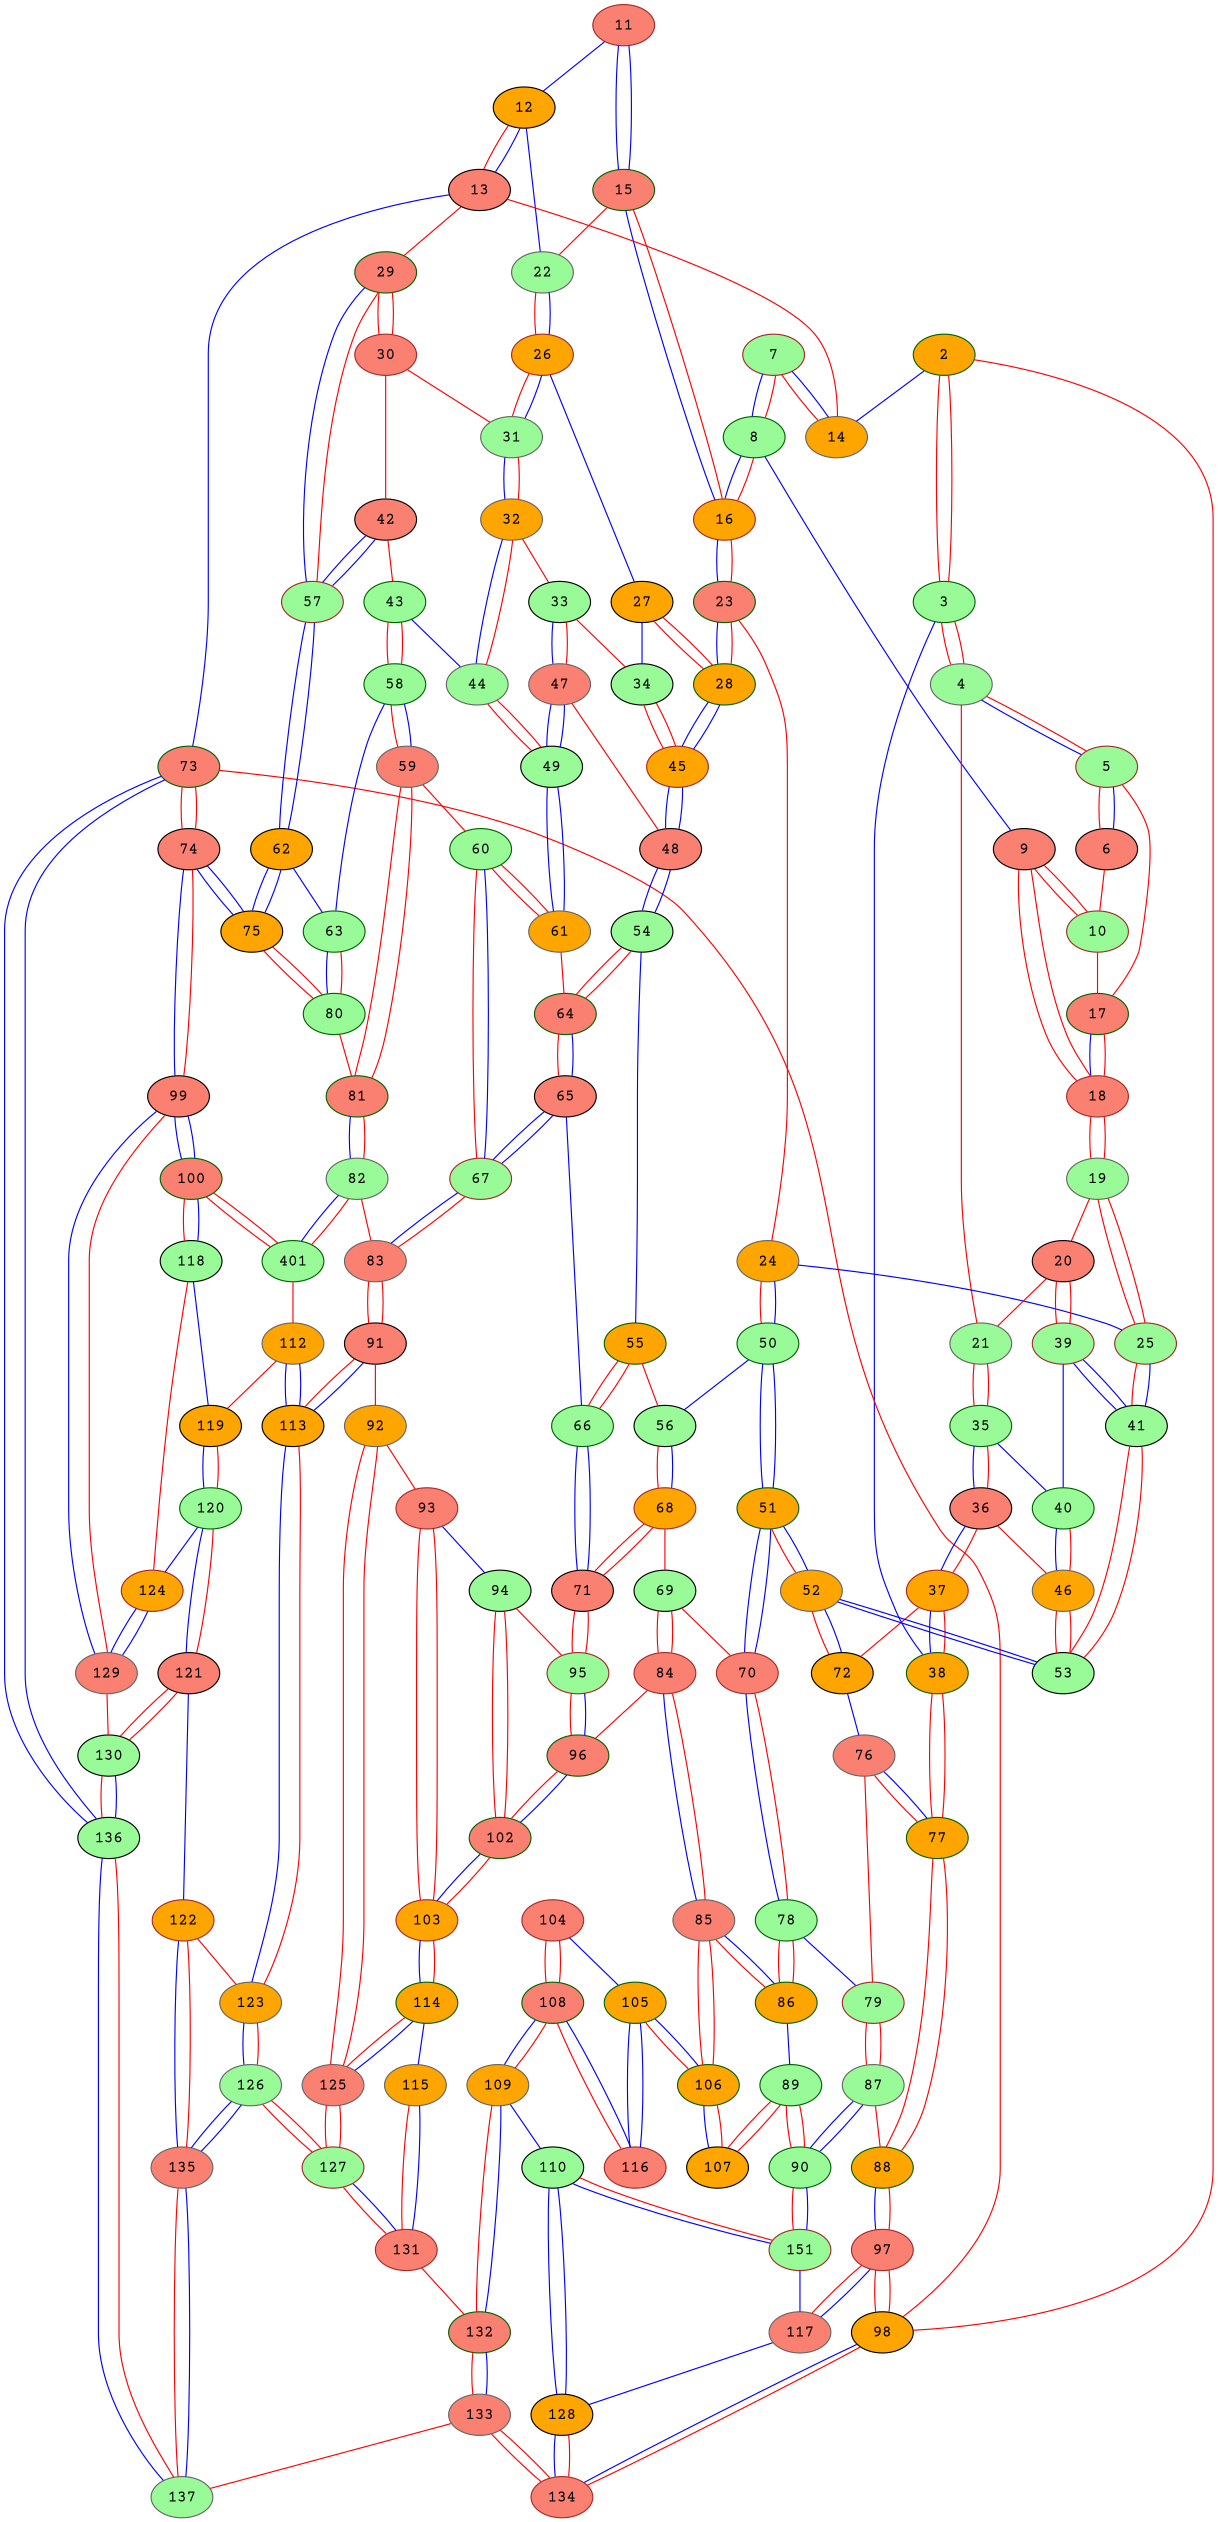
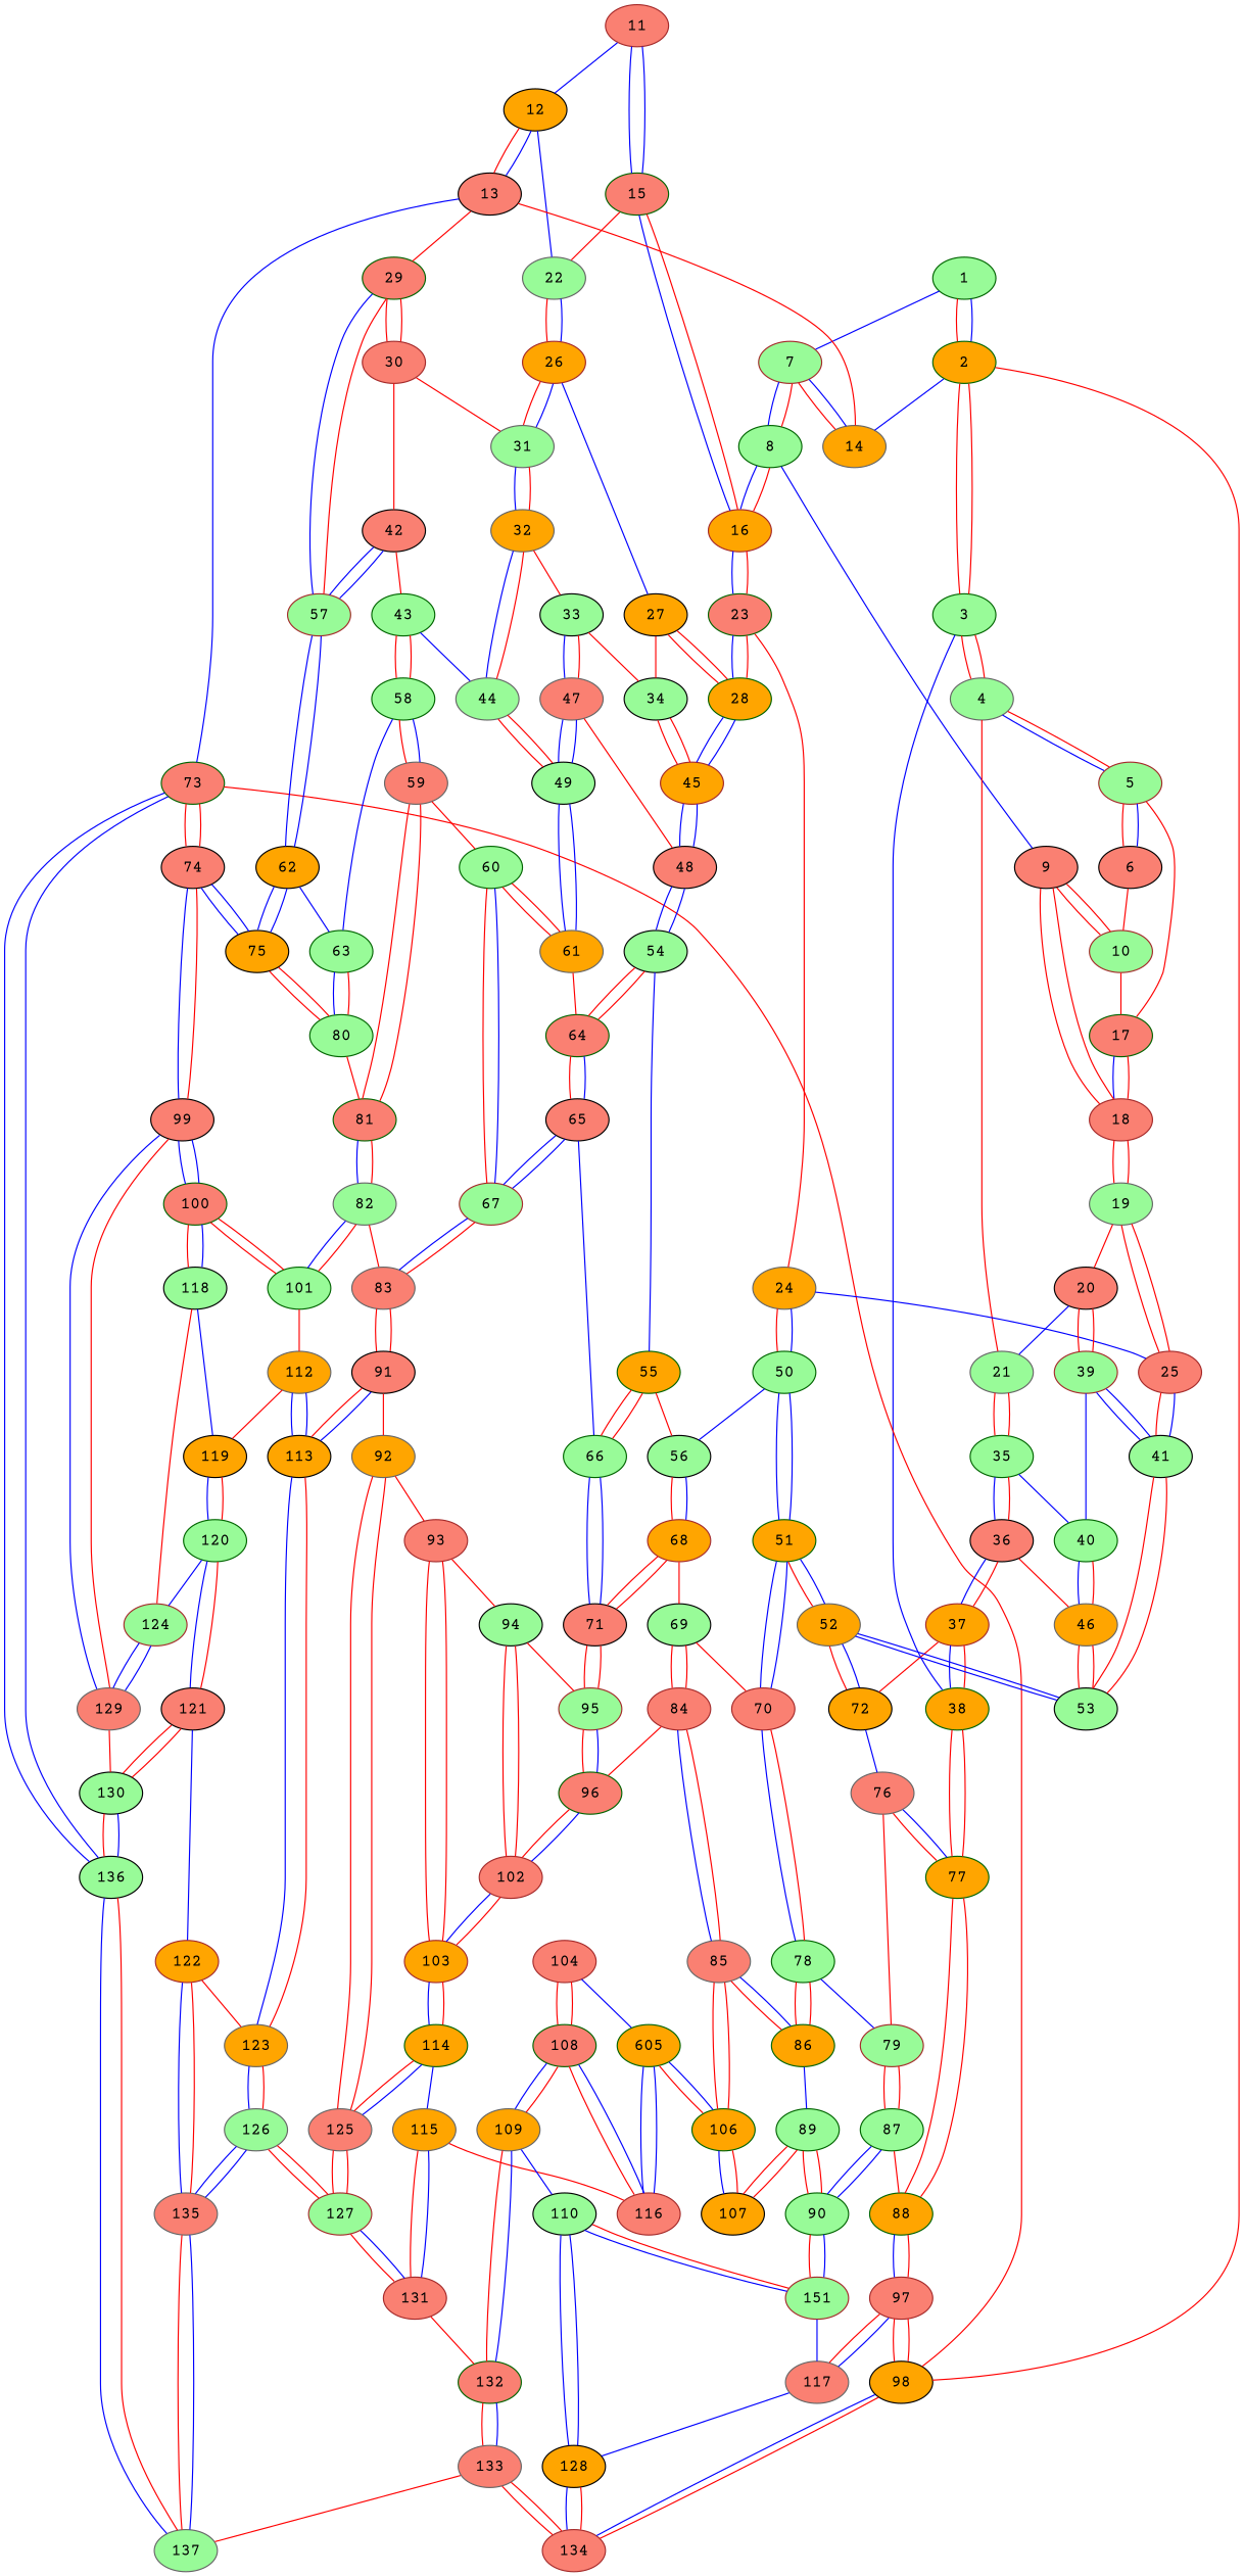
  graph {
    fontname="Courier Prime"
    node [color=darkgreen fillcolor=palegreen fontname="Courier Prime" style=filled]
    edge [color=red fontname="Courier Prime"]
    2 [fillcolor=orange]
+   1
    7 [color=brown]
    3
    14 [color=gray40 fillcolor=orange]
    98 [color=black fillcolor=orange]
    8
    4 [color=gray40]
    38 [fillcolor=orange]
    134 [color=brown fillcolor=salmon]
    5 [color=brown]
    21 [color=gray40]
    77 [fillcolor=orange]
    6 [color=black fillcolor=salmon]
    17 [fillcolor=salmon]
    35
    10 [color=brown]
    18 [color=brown fillcolor=salmon]
    9 [color=black fillcolor=salmon]
    16 [color=brown fillcolor=orange]
    23 [fillcolor=salmon]
    19 [color=gray40]
    11 [color=brown fillcolor=salmon]
    12 [color=black fillcolor=orange]
    15 [fillcolor=salmon]
    13 [color=black fillcolor=salmon]
    22 [color=gray40]
    29 [fillcolor=salmon]
    73 [fillcolor=salmon]
    26 [color=brown fillcolor=orange]
    30 [color=brown fillcolor=salmon]
    57 [color=brown]
    74 [color=black fillcolor=salmon]
    136 [color=black]
    24 [color=gray40 fillcolor=orange]
    28 [fillcolor=orange]
    20 [color=black fillcolor=salmon]
-   25 [color=brown]
+   25 [color=brown fillcolor=salmon]
    39 [color=brown]
    41 [color=black]
    40
    36 [color=black fillcolor=salmon]
    27 [color=black fillcolor=orange]
    31 [color=gray40]
    50
    45 [color=brown fillcolor=orange]
    51 [fillcolor=orange]
    56 [color=black]
    53 [color=black]
    34 [color=black]
    32 [color=gray40 fillcolor=orange]
    48 [color=black fillcolor=salmon]
    42 [color=black fillcolor=salmon]
    62 [color=black fillcolor=orange]
    43
    33 [color=black]
    44 [color=gray40]
    47 [color=gray40 fillcolor=salmon]
    49 [color=black]
    37 [color=brown fillcolor=orange]
    46 [color=gray40 fillcolor=orange]
    72 [color=black fillcolor=orange]
    76 [color=gray40 fillcolor=salmon]
    88 [fillcolor=orange]
    58
    59 [color=gray40 fillcolor=salmon]
    63
    61 [color=gray40 fillcolor=orange]
    54 [color=black]
    55 [fillcolor=orange]
    64 [fillcolor=salmon]
    52 [color=gray40 fillcolor=orange]
    70 [color=brown fillcolor=salmon]
    68 [color=brown fillcolor=orange]
    78
    66
    65 [color=black fillcolor=salmon]
    71 [color=black fillcolor=salmon]
    69 [color=black]
    75 [color=black fillcolor=orange]
    60
    81 [fillcolor=salmon]
    80
    67 [color=brown]
    82 [color=gray40]
    83 [color=gray40 fillcolor=salmon]
    95 [color=brown]
    91 [color=black fillcolor=salmon]
    84 [color=brown fillcolor=salmon]
    85 [color=gray40 fillcolor=salmon]
    96 [fillcolor=salmon]
    79 [color=brown]
    86 [fillcolor=orange]
    99 [color=black fillcolor=salmon]
    137 [color=gray40]
    100 [fillcolor=salmon]
    129 [color=gray40 fillcolor=salmon]
-   87 [color=gray40]
+   87
    97 [color=brown fillcolor=salmon]
    89
    90
-   101 [label=401]
+   101
    112 [color=gray40 fillcolor=orange]
    92 [color=gray40 fillcolor=orange]
    113 [color=black fillcolor=orange]
    106 [fillcolor=orange]
-   102 [fillcolor=salmon]
+   102 [color=brown fillcolor=salmon]
    107 [color=black fillcolor=orange]
    n109 [color=brown label=151]
    117 [color=gray40 fillcolor=salmon]
    93 [color=brown fillcolor=salmon]
    125 [color=gray40 fillcolor=salmon]
    123 [color=gray40 fillcolor=orange]
    94 [color=black]
    103 [color=brown fillcolor=orange]
    127 [color=brown]
    114 [fillcolor=orange]
    128 [color=black fillcolor=orange]
    118 [color=black]
    130 [color=black]
    119 [color=black fillcolor=orange]
-   124 [color=brown fillcolor=orange]
+   124 [color=brown]
    115 [color=gray40 fillcolor=orange]
    104 [color=brown fillcolor=salmon]
-   105 [fillcolor=orange]
+   105 [fillcolor=orange label=605]
    108 [fillcolor=salmon]
    116 [color=brown fillcolor=salmon]
    109 [color=gray40 fillcolor=orange]
    110 [color=black]
    132 [fillcolor=salmon]
    133 [color=gray40 fillcolor=salmon]
    120
    126 [color=gray40]
    131 [color=brown fillcolor=salmon]
    121 [color=black fillcolor=salmon]
    122 [color=brown fillcolor=orange]
    135 [color=gray40 fillcolor=salmon]
    2 -- 3
    2 -- 3
    2 -- 14 [color=blue]
    2 -- 98
+   1 -- 2
+   1 -- 2 [color=blue]
+   1 -- 7 [color=blue]
    7 -- 14
    7 -- 14 [color=blue]
    7 -- 8 [color=blue]
    7 -- 8
    3 -- 4
    3 -- 4
    3 -- 38 [color=blue]
    98 -- 134 [color=blue]
    98 -- 134
    8 -- 9 [color=blue]
    8 -- 16 [color=blue]
    8 -- 16
    4 -- 5 [color=blue]
    4 -- 5
    4 -- 21
    38 -- 77
    38 -- 77
    5 -- 6
    5 -- 6 [color=blue]
    5 -- 17
    21 -- 35
    21 -- 35
    77 -- 88
    77 -- 88
    6 -- 10
    17 -- 18 [color=blue]
    17 -- 18
    35 -- 40 [color=blue]
    35 -- 36 [color=blue]
    35 -- 36
    10 -- 17
    18 -- 19
    18 -- 19
    9 -- 10
    9 -- 10
    9 -- 18
    9 -- 18
    16 -- 23 [color=blue]
    16 -- 23
    23 -- 24
    23 -- 28 [color=blue]
    23 -- 28
    19 -- 20
    19 -- 25
    19 -- 25
    11 -- 12 [color=blue]
    11 -- 15 [color=blue]
    11 -- 15 [color=blue]
    12 -- 13
    12 -- 13 [color=blue]
    12 -- 22 [color=blue]
    15 -- 16 [color=blue]
    15 -- 16
    15 -- 22
    13 -- 14
    13 -- 29
    13 -- 73 [color=blue]
    22 -- 26
    22 -- 26 [color=blue]
    29 -- 30
    29 -- 30
    29 -- 57 [color=blue]
    29 -- 57
    73 -- 98
    73 -- 74
    73 -- 74
    73 -- 136 [color=blue]
    73 -- 136 [color=blue]
    26 -- 27 [color=blue]
    26 -- 31
    26 -- 31 [color=blue]
    30 -- 31
    30 -- 42
    57 -- 62 [color=blue]
    57 -- 62 [color=blue]
    74 -- 75 [color=blue]
    74 -- 75 [color=blue]
    74 -- 99 [color=blue]
    74 -- 99
    136 -- 137 [color=blue]
    136 -- 137
    24 -- 25 [color=blue]
    24 -- 50
    24 -- 50 [color=blue]
    28 -- 45 [color=blue]
    28 -- 45 [color=blue]
-   20 -- 21
+   20 -- 21 [color=blue]
    20 -- 39
    20 -- 39
    25 -- 41
    25 -- 41 [color=blue]
    39 -- 41 [color=blue]
    39 -- 41 [color=blue]
    39 -- 40 [color=blue]
    41 -- 53
    41 -- 53
    40 -- 46 [color=blue]
    40 -- 46
    36 -- 37 [color=blue]
    36 -- 37
    36 -- 46
    27 -- 28
    27 -- 28
-   27 -- 34 [color=blue]
+   27 -- 34
    31 -- 32 [color=blue]
    31 -- 32
    50 -- 51 [color=blue]
    50 -- 51 [color=blue]
    50 -- 56 [color=blue]
    45 -- 48 [color=blue]
    45 -- 48 [color=blue]
    51 -- 52
    51 -- 52 [color=blue]
    51 -- 70 [color=blue]
    51 -- 70 [color=blue]
    56 -- 68
    56 -- 68 [color=blue]
    34 -- 45
    34 -- 45
    32 -- 33
    32 -- 44 [color=blue]
    32 -- 44
    48 -- 54 [color=blue]
    48 -- 54 [color=blue]
    42 -- 57 [color=blue]
    42 -- 57 [color=blue]
    42 -- 43
    62 -- 63 [color=blue]
    62 -- 75 [color=blue]
    62 -- 75 [color=blue]
    43 -- 44 [color=blue]
    43 -- 58
    43 -- 58
    33 -- 34
    33 -- 47 [color=blue]
    33 -- 47
    44 -- 49
    44 -- 49
    47 -- 48
    47 -- 49 [color=blue]
    47 -- 49 [color=blue]
    49 -- 61 [color=blue]
    49 -- 61 [color=blue]
    37 -- 38 [color=blue]
    37 -- 38
    37 -- 72
    46 -- 53
    46 -- 53
    72 -- 76 [color=blue]
    76 -- 77
    76 -- 77 [color=blue]
    76 -- 79
    88 -- 97 [color=blue]
    88 -- 97
    58 -- 59
    58 -- 59 [color=blue]
    58 -- 63 [color=blue]
    59 -- 60
    59 -- 81
    59 -- 81
    63 -- 80 [color=blue]
    63 -- 80
    61 -- 64
    54 -- 55 [color=blue]
    54 -- 64
    54 -- 64
    55 -- 56
    55 -- 66
    55 -- 66
    64 -- 65
    64 -- 65 [color=blue]
    52 -- 53 [color=blue]
    52 -- 53 [color=blue]
    52 -- 72
    52 -- 72 [color=blue]
    70 -- 78 [color=blue]
    70 -- 78
    68 -- 71
    68 -- 71
    68 -- 69
    78 -- 79 [color=blue]
    78 -- 86
    78 -- 86
    66 -- 71 [color=blue]
    66 -- 71 [color=blue]
    65 -- 66 [color=blue]
    65 -- 67 [color=blue]
    65 -- 67 [color=blue]
    71 -- 95
    71 -- 95
    69 -- 70
    69 -- 84
    69 -- 84
    75 -- 80
    75 -- 80
    60 -- 61
    60 -- 61
    60 -- 67
    60 -- 67 [color=blue]
    81 -- 82 [color=blue]
    81 -- 82
    80 -- 81
    67 -- 83 [color=blue]
    67 -- 83
    82 -- 83
    82 -- 101 [color=blue]
    82 -- 101
    83 -- 91
    83 -- 91
    95 -- 96
    95 -- 96 [color=blue]
    91 -- 92
    91 -- 113
    91 -- 113 [color=blue]
    84 -- 85 [color=blue]
    84 -- 85
    84 -- 96
    85 -- 86
    85 -- 86 [color=blue]
    85 -- 106
    85 -- 106
    96 -- 102
    96 -- 102 [color=blue]
    79 -- 87
    79 -- 87
    86 -- 89 [color=blue]
    99 -- 100 [color=blue]
    99 -- 100 [color=blue]
    99 -- 129 [color=blue]
    99 -- 129
    100 -- 101
    100 -- 101
    100 -- 118
    100 -- 118 [color=blue]
    129 -- 130
    87 -- 88
    87 -- 90 [color=blue]
    87 -- 90 [color=blue]
    97 -- 98
    97 -- 98
    97 -- 117
    97 -- 117 [color=blue]
    89 -- 90
    89 -- 90
    89 -- 107
    89 -- 107
    90 -- n109
    90 -- n109 [color=blue]
    101 -- 112
    112 -- 113 [color=blue]
    112 -- 113 [color=blue]
    112 -- 119
    92 -- 93
    92 -- 125
    92 -- 125
    113 -- 123 [color=blue]
    113 -- 123
    106 -- 107 [color=blue]
    106 -- 107
    102 -- 103 [color=blue]
    102 -- 103
    n109 -- 117 [color=blue]
    117 -- 128 [color=blue]
-   93 -- 94 [color=blue]
+   93 -- 94
    93 -- 103
    93 -- 103
    125 -- 127
    125 -- 127
    123 -- 126 [color=blue]
    123 -- 126
    94 -- 95
    94 -- 102
    94 -- 102
    103 -- 114 [color=blue]
    103 -- 114
    127 -- 131
    127 -- 131 [color=blue]
    114 -- 125
    114 -- 125 [color=blue]
    114 -- 115 [color=blue]
    128 -- 134 [color=blue]
    128 -- 134
    118 -- 119 [color=blue]
    118 -- 124
    130 -- 136
    130 -- 136 [color=blue]
    119 -- 120 [color=blue]
    119 -- 120
    124 -- 129 [color=blue]
    124 -- 129 [color=blue]
+   115 -- 116
    115 -- 131
    115 -- 131 [color=blue]
    104 -- 105 [color=blue]
    104 -- 108
    104 -- 108
    105 -- 106
    105 -- 106 [color=blue]
    105 -- 116 [color=blue]
    105 -- 116 [color=blue]
    108 -- 116
    108 -- 116 [color=blue]
    108 -- 109 [color=blue]
    108 -- 109
    109 -- 110 [color=blue]
    109 -- 132
    109 -- 132 [color=blue]
    110 -- n109 [color=blue]
    110 -- n109
    110 -- 128 [color=blue]
    110 -- 128 [color=blue]
    132 -- 133
    132 -- 133 [color=blue]
    133 -- 134
    133 -- 134
    133 -- 137
    120 -- 124 [color=blue]
    120 -- 121 [color=blue]
    120 -- 121
    126 -- 127
    126 -- 127
    126 -- 135 [color=blue]
    126 -- 135 [color=blue]
    131 -- 132
    121 -- 130
    121 -- 130
    121 -- 122 [color=blue]
    122 -- 123
    122 -- 135 [color=blue]
    122 -- 135
    135 -- 137
    135 -- 137 [color=blue]
  }
